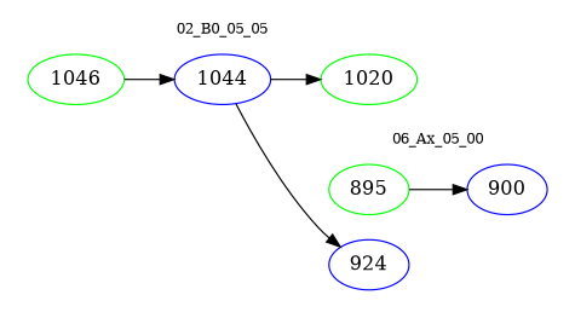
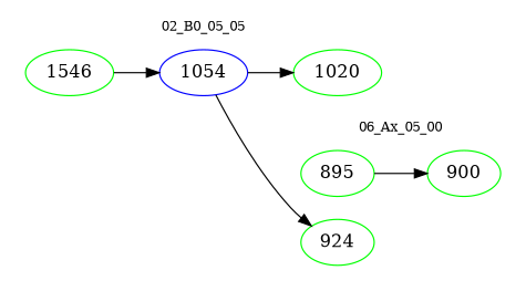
  digraph {
    rankdir=LR
    node [color=green]
    edge [color=black]
    n1 [label=895]
-   n2 [color=blue label=900]
-   n3 [color=blue label=924]
-   n4 [label=1046]
-   n5 [color=blue label=1044]
+   n2 [label=900]
+   n3 [label=924]
+   n4 [label=1546]
+   n5 [color=blue label=1054]
    n6 [label=1020]
    subgraph cluster_1 {
      color=white
      fontsize=10
      label="06_Ax_05_00"
      n1
      n2
      n3
    }
    subgraph cluster_2 {
      color=white
      fontsize=10
      label="02_B0_05_05"
      n4
      n5
      n6
    }
    n1 -> n2
    n4 -> n5
    n5 -> n3
    n5 -> n6
  }
